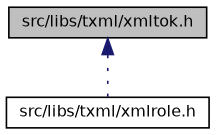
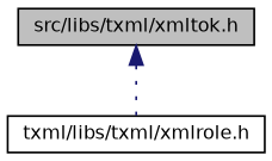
  digraph {
    node [color=black fontname=Helvetica fontsize=10 shape=record style=filled]
    n1 [fillcolor=grey75 fontcolor=black height=0.2 label="src/libs/txml/xmltok.h" width=0.4]
-   n2 [fillcolor=white height=0.2 label="src/libs/txml/xmlrole.h" width=0.4]
+   n2 [fillcolor=white height=0.2 label="txml/libs/txml/xmlrole.h" width=0.4]
    n1 -> n2 [color=midnightblue dir=back fontname=Helvetica fontsize=10 labelfontname=Helvetica labelfontsize=10 style=dotted]
  }
